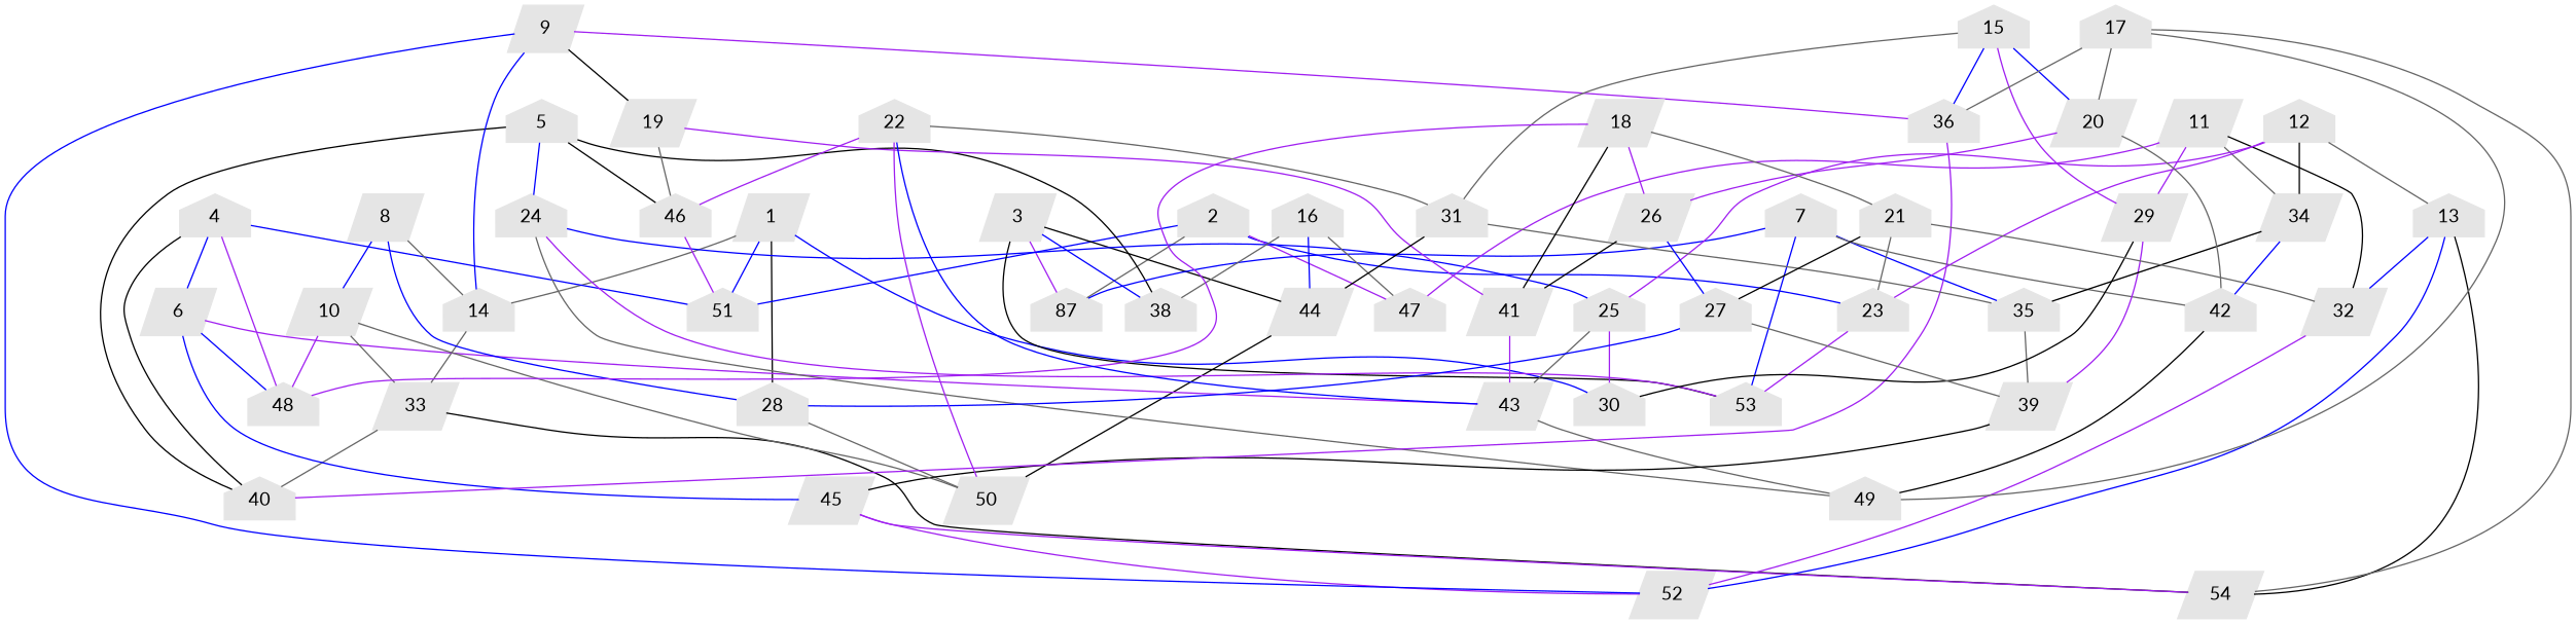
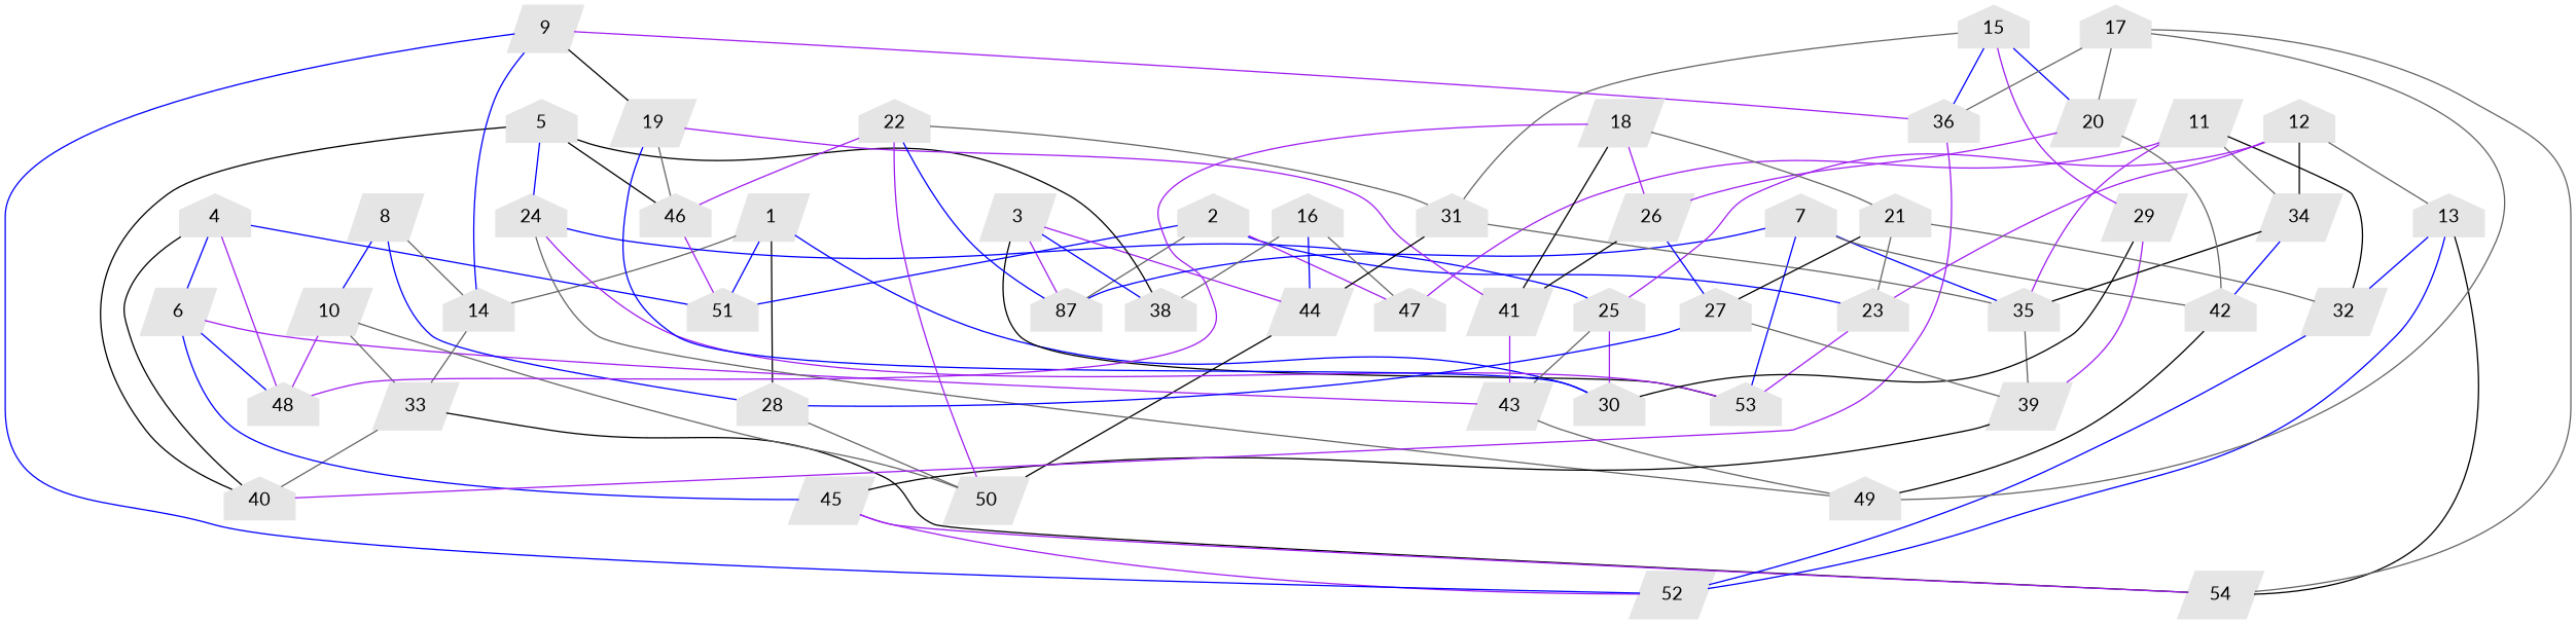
  graph {
    fontname=Lato
    node [color=gray90 fontname=Lato shape=house style=filled]
    edge [color=gray40 fontname=Lato]
    1 [shape=parallelogram]
    14
    28
    30
    51
    33 [shape=parallelogram]
    50 [shape=parallelogram]
    2
    23
    n10 [label=87]
    47
    53
    3 [shape=parallelogram]
    38
    44 [shape=parallelogram]
    4
    6 [shape=parallelogram]
    40
    48
    43 [shape=parallelogram]
    45 [shape=parallelogram]
    5
    24
    46
    25
    49
    52 [shape=parallelogram]
    54 [shape=parallelogram]
    7
    35
    42
    39 [shape=parallelogram]
    8 [shape=parallelogram]
    10 [shape=parallelogram]
    16
    9 [shape=parallelogram]
    19 [shape=parallelogram]
    36
    41 [shape=parallelogram]
    11 [shape=parallelogram]
    29 [shape=parallelogram]
    32 [shape=parallelogram]
    34 [shape=parallelogram]
    12
    13
    15
    20 [shape=parallelogram]
    31
    26 [shape=parallelogram]
    17
    18 [shape=parallelogram]
    21
    27
    22
    1 -- 14
    1 -- 28 [color=black]
    1 -- 30 [color=blue]
    1 -- 51 [color=blue]
    14 -- 33
    28 -- 50
    33 -- 40
    33 -- 54 [color=black]
    2 -- 51 [color=blue]
    2 -- 23 [color=blue]
    2 -- n10
    2 -- 47 [color=purple]
    23 -- 53 [color=purple]
    3 -- n10 [color=purple]
    3 -- 53 [color=black]
    3 -- 38 [color=blue]
-   3 -- 44 [color=black]
+   3 -- 44 [color=purple]
    44 -- 50 [color=black]
    4 -- 51 [color=blue]
    4 -- 6 [color=blue]
    4 -- 40 [color=black]
    4 -- 48 [color=purple]
    6 -- 48 [color=blue]
    6 -- 43 [color=purple]
    6 -- 45 [color=blue]
    43 -- 49
    45 -- 52 [color=purple]
    45 -- 54 [color=purple]
    5 -- 38 [color=black]
    5 -- 40 [color=black]
    5 -- 24 [color=blue]
    5 -- 46 [color=black]
    24 -- 53 [color=purple]
    24 -- 25 [color=blue]
    24 -- 49
    46 -- 51 [color=purple]
    25 -- 30 [color=purple]
    25 -- 43
    7 -- n10 [color=blue]
    7 -- 53 [color=blue]
    7 -- 35 [color=blue]
    7 -- 42
    35 -- 39
    42 -- 49 [color=black]
    39 -- 45 [color=black]
    8 -- 14
    8 -- 28 [color=blue]
    8 -- 10 [color=blue]
    10 -- 33
    10 -- 50
    10 -- 48 [color=purple]
    16 -- 47
    16 -- 38
    16 -- 44 [color=blue]
    9 -- 14 [color=blue]
    9 -- 52 [color=blue]
    9 -- 19 [color=black]
    9 -- 36 [color=purple]
+   19 -- 30 [color=blue]
    19 -- 46
    19 -- 41 [color=purple]
    36 -- 40 [color=purple]
    41 -- 43 [color=purple]
    11 -- 47 [color=purple]
-   11 -- 29 [color=purple]
+   11 -- 35 [color=purple]
    11 -- 32 [color=black]
    11 -- 34
    29 -- 30 [color=black]
    29 -- 39 [color=purple]
-   32 -- 52 [color=purple]
+   32 -- 52 [color=blue]
    34 -- 35 [color=black]
    34 -- 42 [color=blue]
    12 -- 23 [color=purple]
    12 -- 25 [color=purple]
    12 -- 34 [color=black]
    12 -- 13
    13 -- 52 [color=blue]
    13 -- 54 [color=black]
    13 -- 32 [color=blue]
    15 -- 36 [color=blue]
    15 -- 29 [color=purple]
    15 -- 20 [color=blue]
    15 -- 31
    20 -- 42
    20 -- 26 [color=purple]
    31 -- 44 [color=black]
    31 -- 35
    26 -- 41 [color=black]
    26 -- 27 [color=blue]
    17 -- 49
    17 -- 54
    17 -- 36
    17 -- 20
    18 -- 48 [color=purple]
    18 -- 41 [color=black]
    18 -- 26 [color=purple]
    18 -- 21
    21 -- 23
    21 -- 32
    21 -- 27 [color=black]
    27 -- 28 [color=blue]
    27 -- 39
    22 -- 50 [color=purple]
-   22 -- 43 [color=blue]
+   22 -- n10 [color=blue]
    22 -- 46 [color=purple]
    22 -- 31
  }
